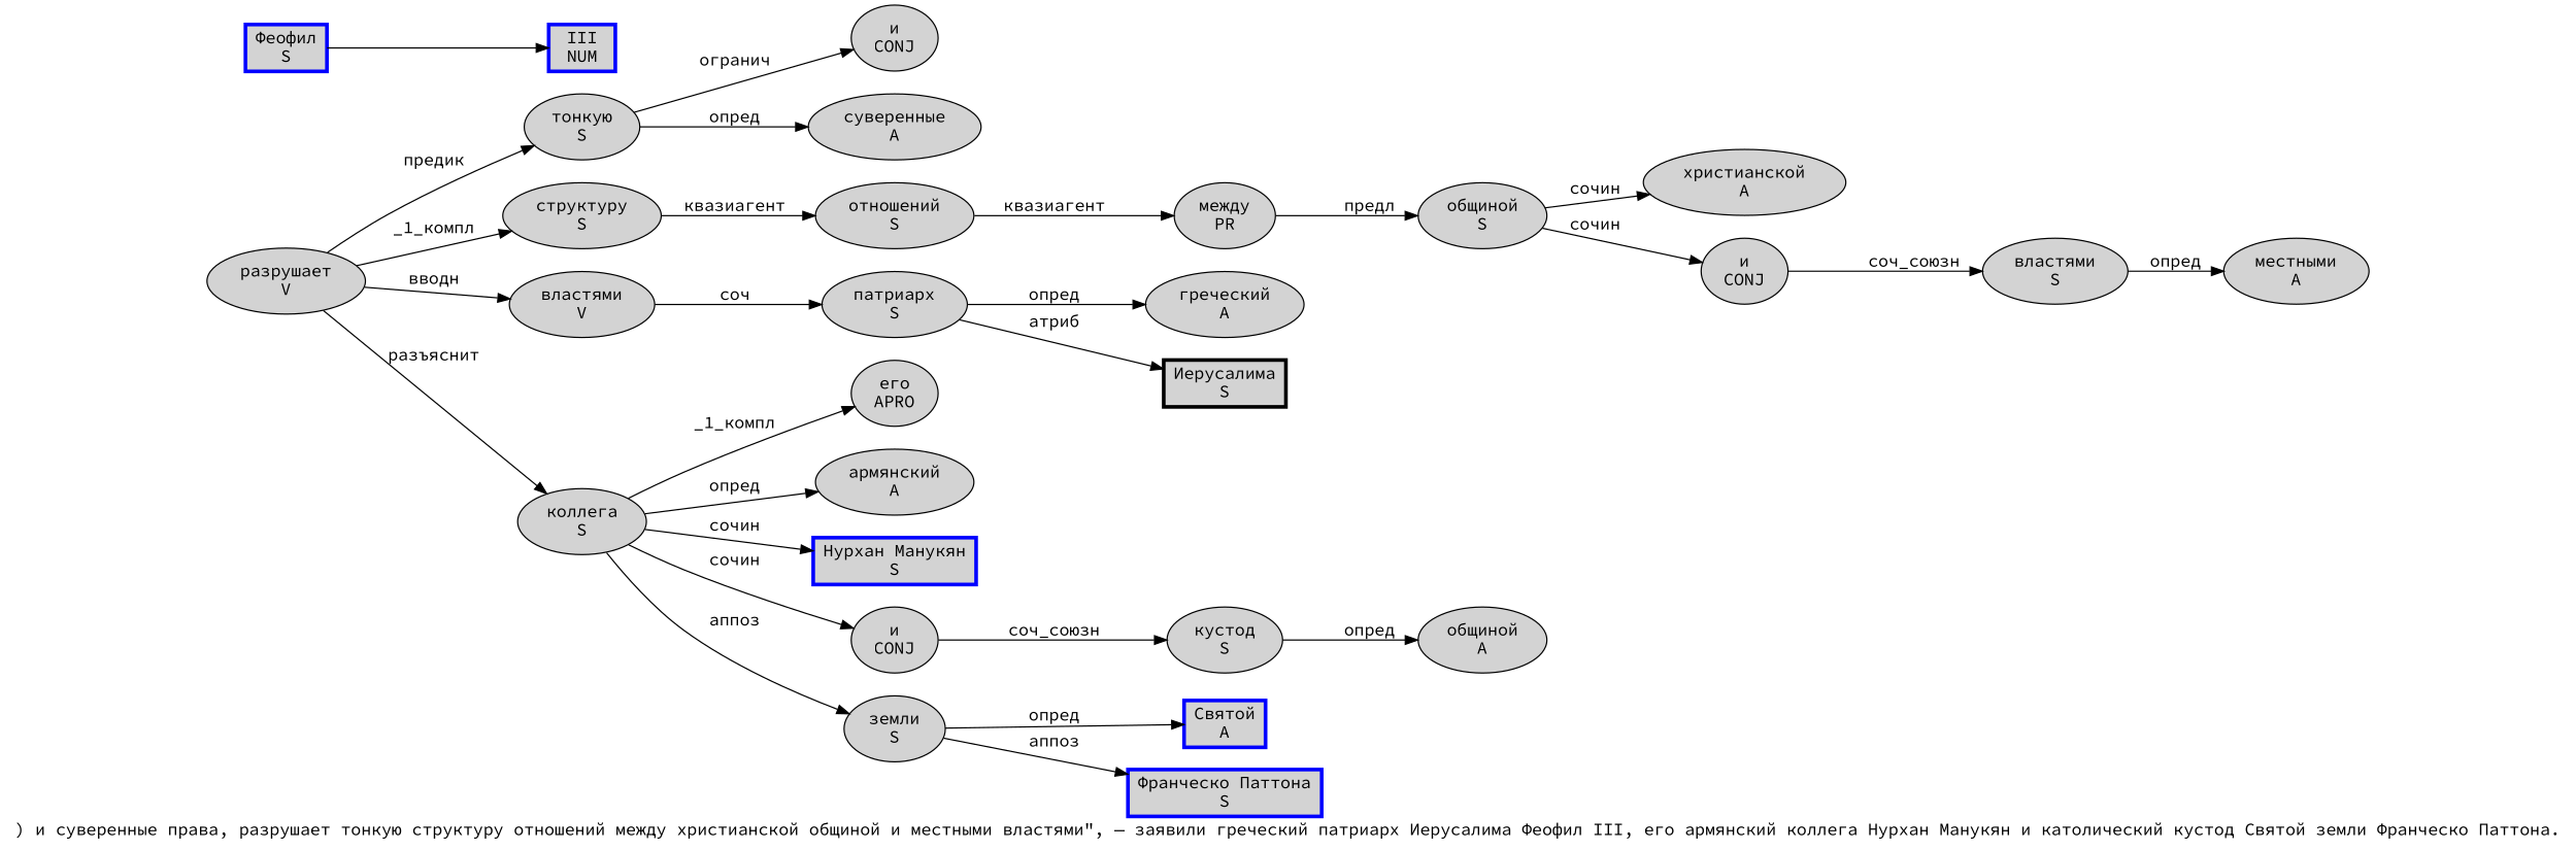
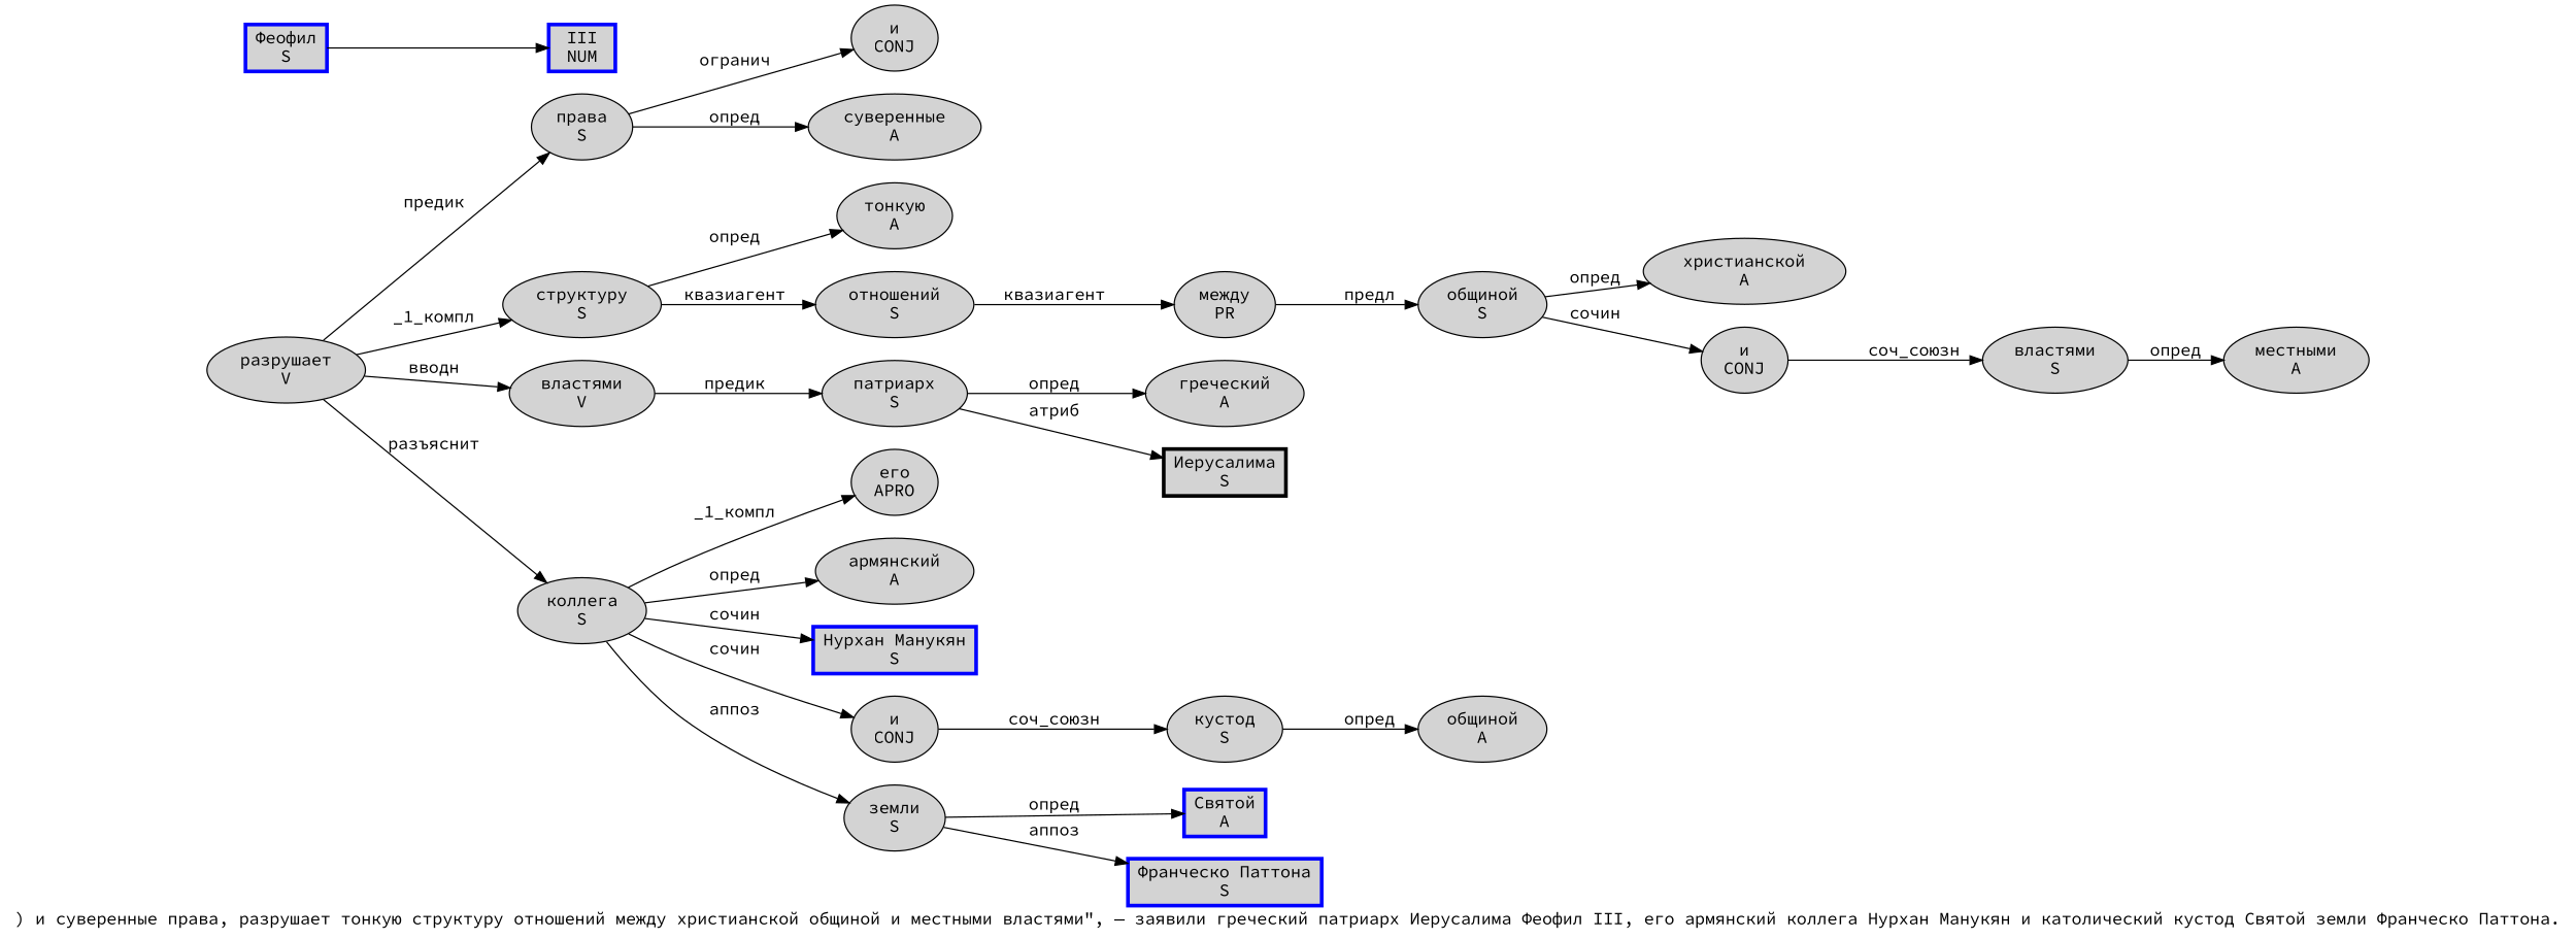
  digraph {
    fontname="Source Code Pro"
    label=") и суверенные права, разрушает тонкую структуру отношений между христианской общиной и местными властями\", — заявили греческий патриарх Иерусалима Феофил III, его армянский коллега Нурхан Манукян и католический кустод Святой земли Франческо Паттона."
    rankdir=LR
    node [fillcolor=lightgray fontname="Source Code Pro" penwidth=1 shape=ellipse style=filled]
    edge [fontname="Source Code Pro"]
    n1 [label="и\nCONJ"]
    n2 [label="суверенные\nA"]
-   n3 [label="тонкую\nS"]
+   n3 [label="права\nS"]
    n4 [label="разрушает\nV"]
    n5 [label="структуру\nS"]
    n6 [label="властями\nV"]
    n7 [label="коллега\nS"]
+   n8 [label="тонкую\nA"]
    n9 [label="отношений\nS"]
    n10 [label="патриарх\nS"]
    n11 [label="его\nAPRO"]
    n12 [label="армянский\nA"]
    n13 [color=blue label="Нурхан Манукян\nS" penwidth=3 shape=box]
    n14 [label="и\nCONJ"]
    n15 [label="земли\nS"]
    n16 [label="между\nPR"]
    n17 [label="общиной\nS"]
    n18 [label="христианской\nA"]
    n19 [label="и\nCONJ"]
    n20 [label="властями\nS"]
    n21 [label="местными\nA"]
    n22 [label="греческий\nA"]
    n23 [color=black label="Иерусалима\nS" penwidth=3 shape=box]
    n24 [color=blue label="Феофил\nS" penwidth=3 shape=box]
    n25 [color=blue label="III\nNUM" penwidth=3 shape=box]
    n26 [label="кустод\nS"]
    n27 [color=blue label="Святой\nA" penwidth=3 shape=box]
    n28 [color=blue label="Франческо Паттона\nS" penwidth=3 shape=box]
    n29 [label="общиной\nA"]
    n3 -> n1 [label="огранич"]
    n3 -> n2 [label="опред"]
    n4 -> n3 [label="предик"]
    n4 -> n5 [label="_1_компл"]
    n4 -> n6 [label="вводн"]
    n4 -> n7 [label="разъяснит"]
+   n5 -> n8 [label="опред"]
    n5 -> n9 [label="квазиагент"]
-   n6 -> n10 [label="соч"]
+   n6 -> n10 [label="предик"]
    n7 -> n11 [label="_1_компл"]
    n7 -> n12 [label="опред"]
    n7 -> n13 [label="сочин"]
    n7 -> n14 [label="сочин"]
    n7 -> n15 [label="аппоз"]
    n9 -> n16 [label="квазиагент"]
    n10 -> n22 [label="опред"]
    n10 -> n23 [label="атриб"]
    n14 -> n26 [label="соч_союзн"]
    n15 -> n27 [label="опред"]
    n15 -> n28 [label="аппоз"]
    n16 -> n17 [label="предл"]
-   n17 -> n18 [label="сочин"]
+   n17 -> n18 [label="опред"]
    n17 -> n19 [label="сочин"]
    n19 -> n20 [label="соч_союзн"]
    n20 -> n21 [label="опред"]
    n24 -> n25
    n26 -> n29 [label="опред"]
  }
